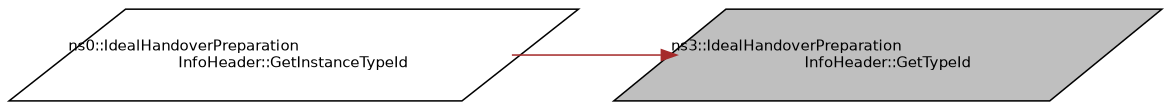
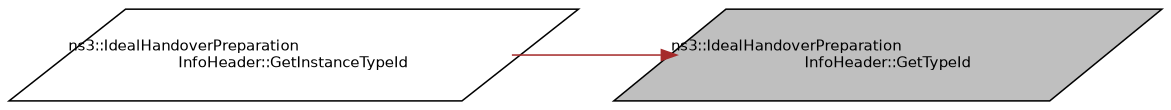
  digraph {
    rankdir=RL
    node [color=black fontname=Helvetica fontsize=10 shape=parallelogram style=filled]
    n1 [fillcolor=grey75 fontcolor=black height=0.2 label="ns3::IdealHandoverPreparation\lInfoHeader::GetTypeId" width=0.4]
-   n2 [fillcolor=white height=0.2 label="ns0::IdealHandoverPreparation\lInfoHeader::GetInstanceTypeId" width=0.4]
+   n2 [fillcolor=white height=0.2 label="ns3::IdealHandoverPreparation\lInfoHeader::GetInstanceTypeId" width=0.4]
    n1 -> n2 [color=brown dir=back fontname=Helvetica fontsize=10 labelfontname=Helvetica labelfontsize=10 style=solid]
  }
